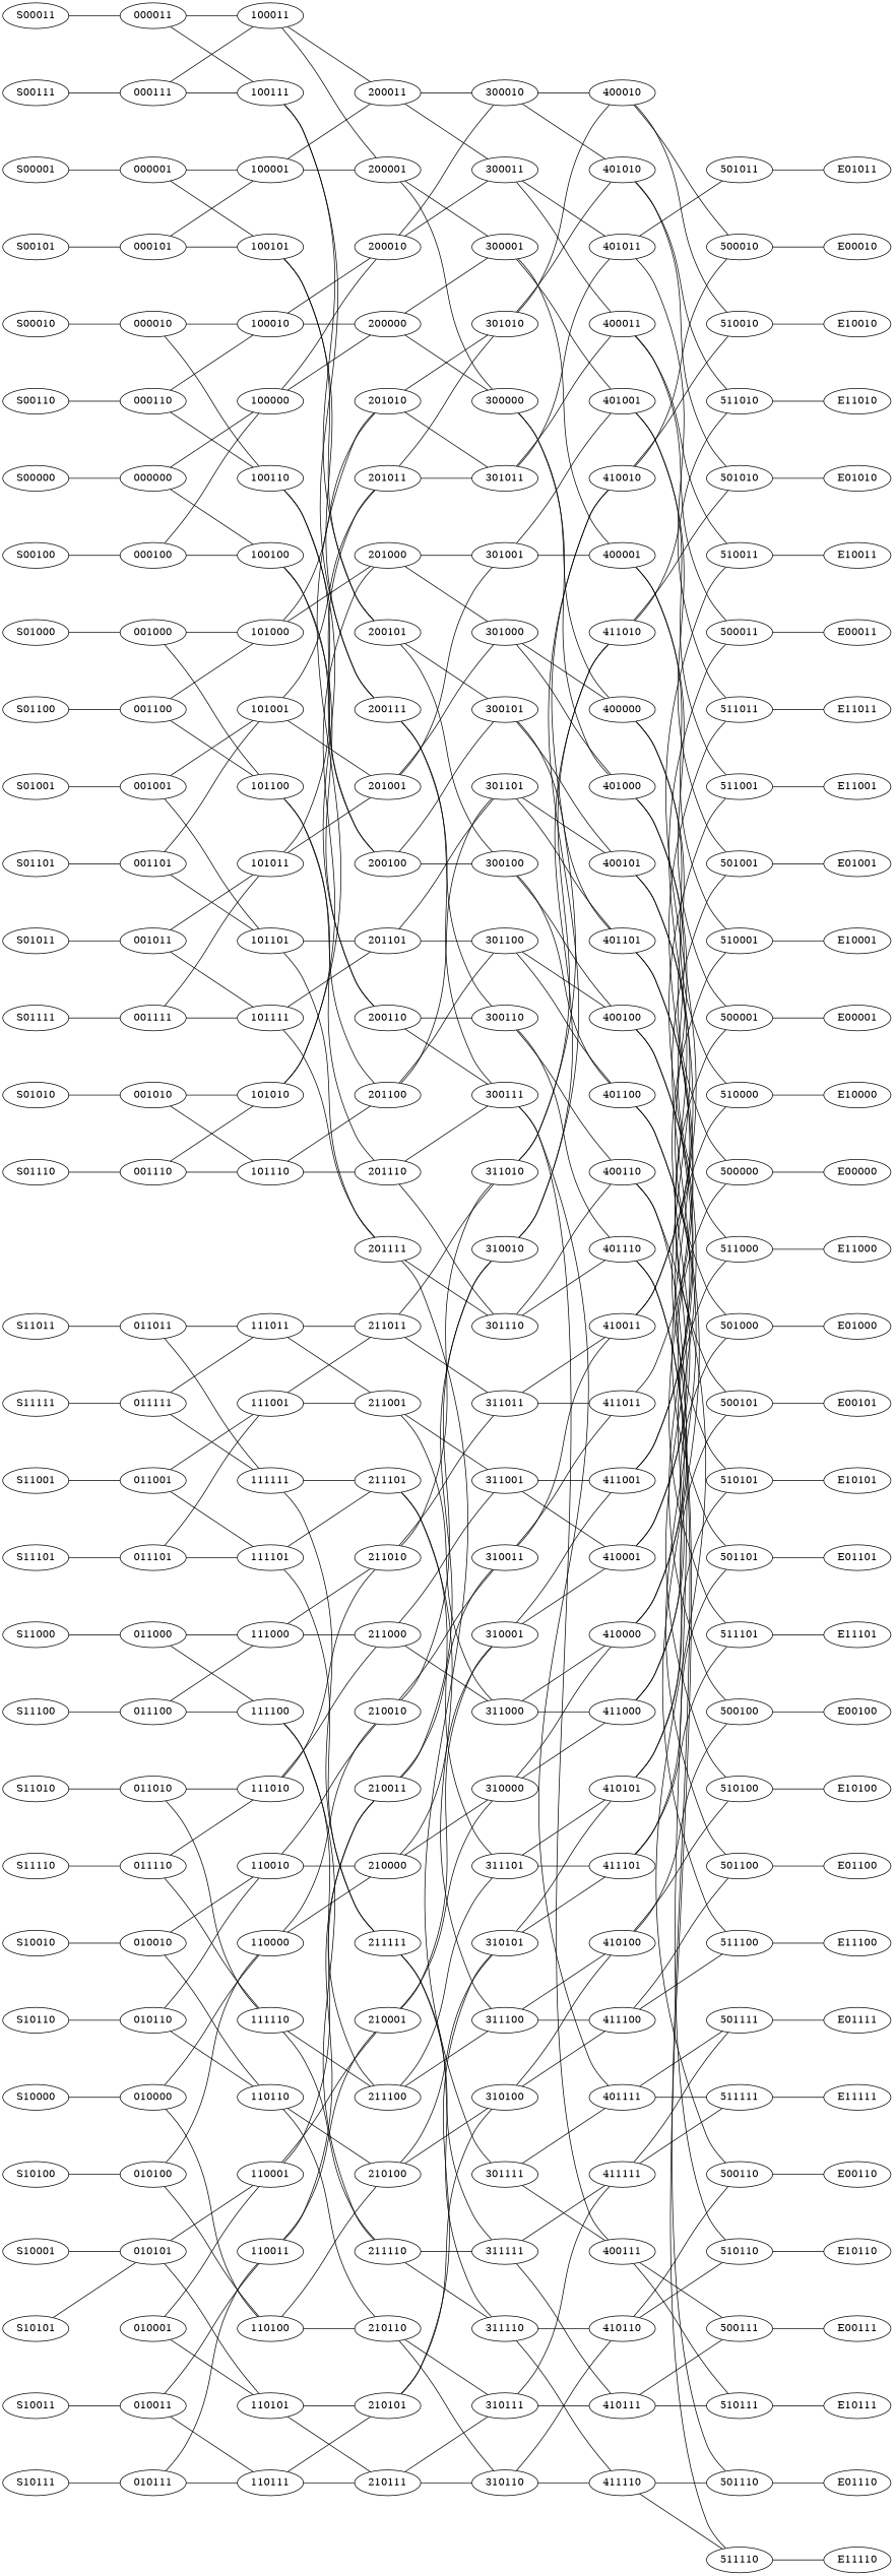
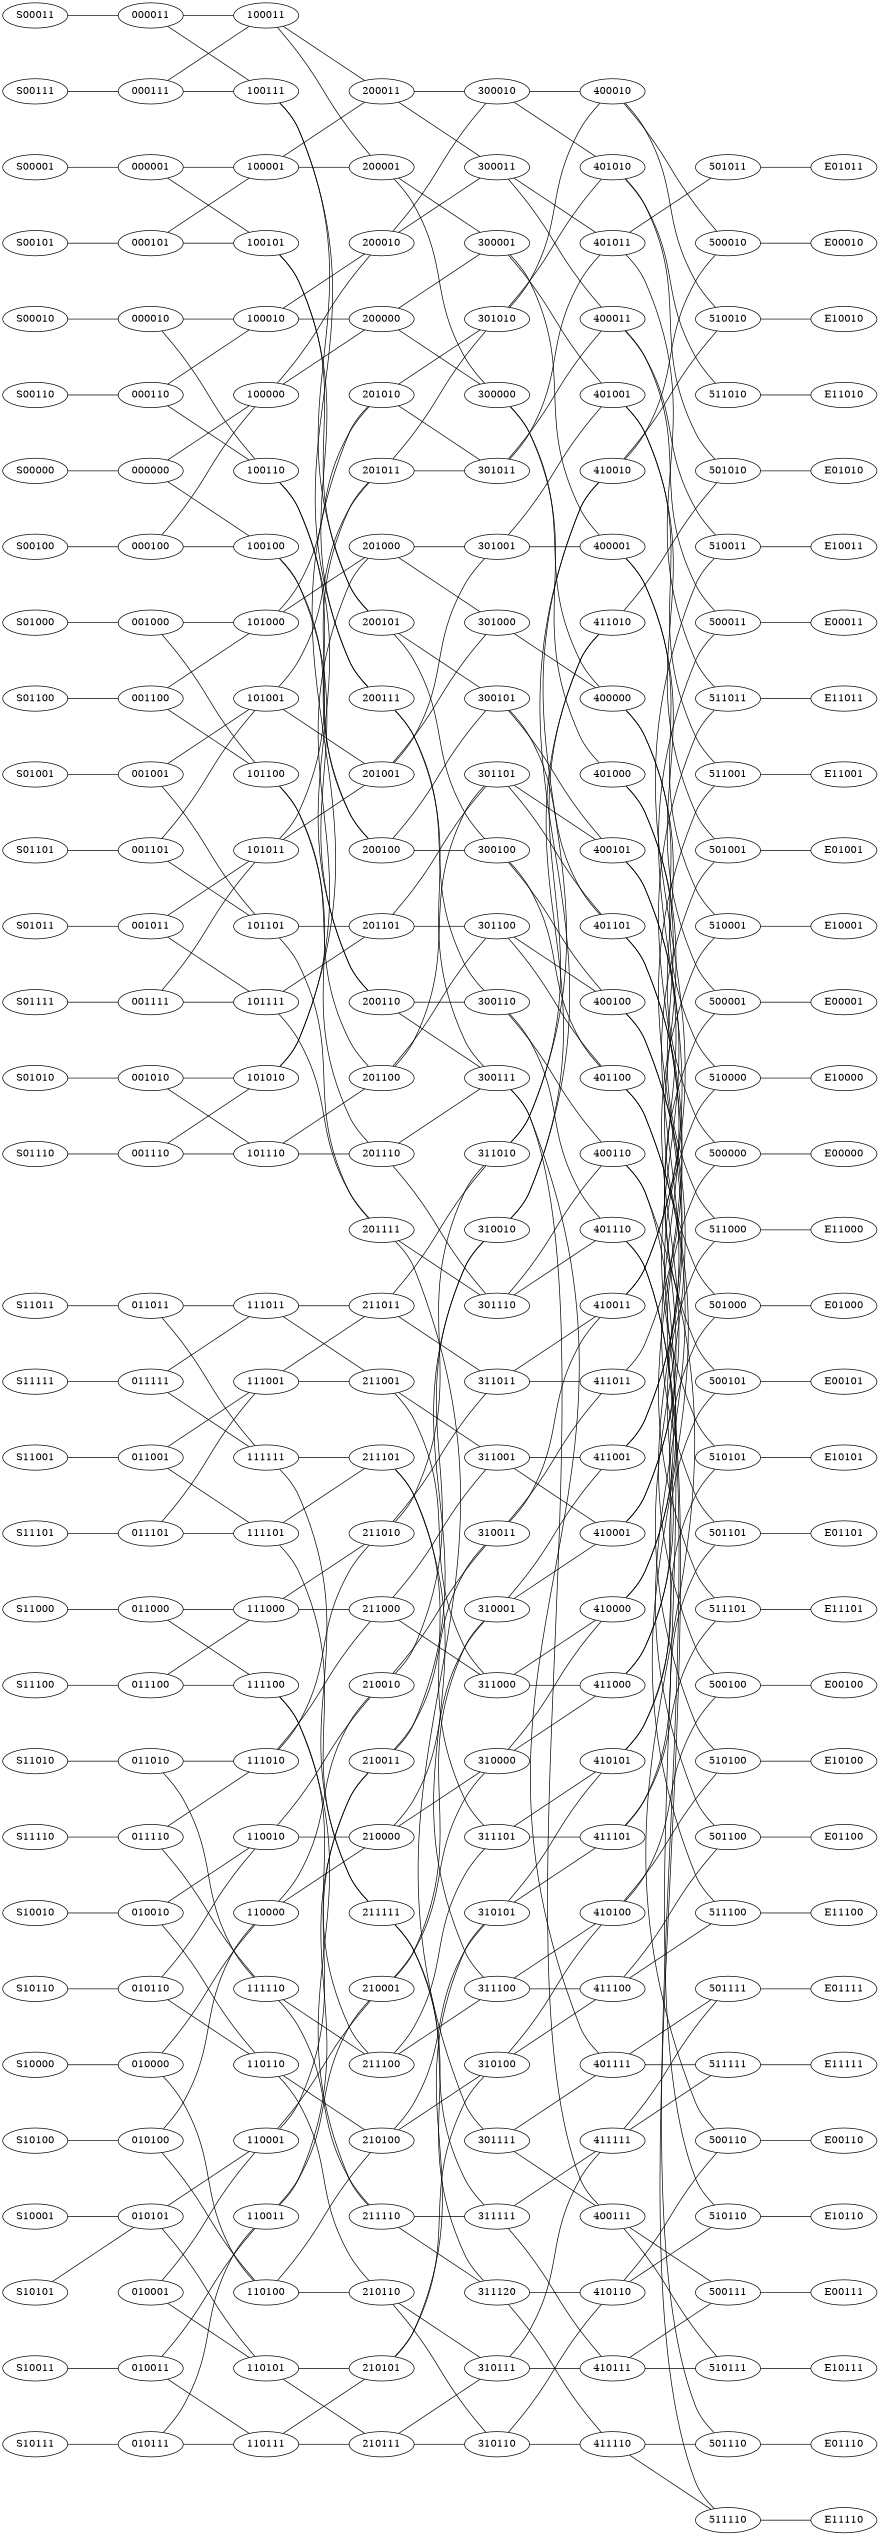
  strict graph {
    nodesep=1
    rankdir=LR
    ranksep=1
    S00000
    000000
    100000
    100100
    200000
    200010
    200100
    200110
    300000
    300001
    300010
    300011
    400000
    401000
    400001
    401001
    500000
    510000
    501000
    511000
    E00000
    E10000
    S00001
    000001
    100001
    100101
    200001
    200011
    200101
    200111
    500001
    510001
    501001
    511001
    E00001
    E10001
    S00010
    000010
    100010
    100110
    400010
    401010
    400011
    401011
    500010
    510010
    501010
    511010
    E00010
    E10010
    S00011
    000011
    100011
    100111
    500011
    510011
    501011
    511011
    E00011
    E10011
    S00100
    000100
    300100
    300101
    300110
    300111
    400100
    401100
    400101
    401101
    500100
    510100
    501100
    511100
    E00100
    E10100
    S00101
    000101
    500101
    510101
    501101
    511101
    E00101
    E10101
    S00110
    000110
    400110
    401110
    400111
    401111
    500110
    510110
    501110
    511110
    E00110
    E10110
    S00111
    000111
    500111
    510111
    501111
    511111
    E00111
    E10111
    S01000
    001000
    101000
    101100
    201000
    201010
    201100
    201110
    301000
    301001
    301010
    301011
    E01000
    E11000
    S01001
    001001
    101001
    101101
    201001
    201011
    201101
    201111
    E01001
    E11001
    S01010
    001010
    101010
    101110
    E01010
    E11010
    S01011
    001011
    101011
    101111
    E01011
    E11011
    S01100
    001100
    301100
    301101
    301110
    E01100
    E11100
    S01101
    001101
    301111
    E01101
    E11101
    S01110
    001110
    E01110
    E11110
    S01111
    001111
    E01111
    E11111
    S10000
    010000
    110000
    110100
    210000
    210010
    210100
    210110
    310000
    310001
    310010
    310011
    410000
    411000
    410001
    411001
    S10001
    010101
    010001
    110001
    110101
    210001
    210011
    210101
    210111
    S10010
    010010
    110010
    110110
    410010
    411010
    410011
    411011
    S10011
    010011
    110011
    110111
    S10100
    010100
    310100
    310101
    310110
    310111
    410100
    411100
    410101
    411101
    S10101
    S10110
    010110
    410110
    411110
    410111
    411111
    S10111
    010111
    S11000
    011000
    111000
    111100
    211000
    211010
    211100
    211110
    311000
    311001
    311010
    311011
    S11001
    011001
    111001
    111101
    211001
    211011
    211101
    211111
    S11010
    011010
    111010
    111110
    S11011
    011011
    111011
    111111
    S11100
    011100
    311100
    311101
-   311110
+   311110 [label=311120]
    311111
    S11101
    011101
    S11110
    011110
    S11111
    011111
    S00000 -- 000000
    000000 -- 100000
    000000 -- 100100
    100000 -- 200000
    100000 -- 200010
    100100 -- 200100
    100100 -- 200110
    200000 -- 300000
    200000 -- 300001
    200010 -- 300010
    200010 -- 300011
    200100 -- 300100
    200100 -- 300101
    200110 -- 300110
    200110 -- 300111
    300000 -- 400000
    300000 -- 401000
    300001 -- 400001
    300001 -- 401001
    300010 -- 400010
    300010 -- 401010
    300011 -- 400011
    300011 -- 401011
    400000 -- 500000
    400000 -- 510000
    401000 -- 501000
    401000 -- 511000
    400001 -- 500001
    400001 -- 510001
    401001 -- 501001
    401001 -- 511001
    500000 -- E00000
    510000 -- E10000
    501000 -- E01000
    511000 -- E11000
    S00001 -- 000001
    000001 -- 100001
    000001 -- 100101
    100001 -- 200001
    100001 -- 200011
    100101 -- 200101
    100101 -- 200111
    200001 -- 300000
    200001 -- 300001
    200011 -- 300010
    200011 -- 300011
    200101 -- 300100
    200101 -- 300101
    200111 -- 300110
    200111 -- 300111
    500001 -- E00001
    510001 -- E10001
    501001 -- E01001
    511001 -- E11001
    S00010 -- 000010
    000010 -- 100010
    000010 -- 100110
    100010 -- 200000
    100010 -- 200010
    100110 -- 200100
    100110 -- 200110
    400010 -- 500010
    400010 -- 510010
    401010 -- 501010
    401010 -- 511010
    400011 -- 500011
    400011 -- 510011
    401011 -- 501011
    401011 -- 511011
    500010 -- E00010
    510010 -- E10010
    501010 -- E01010
    511010 -- E11010
    S00011 -- 000011
    000011 -- 100011
    000011 -- 100111
    100011 -- 200001
    100011 -- 200011
    100111 -- 200101
    100111 -- 200111
    500011 -- E00011
    510011 -- E10011
    501011 -- E01011
    511011 -- E11011
    S00100 -- 000100
    000100 -- 100000
    000100 -- 100100
    300100 -- 400100
    300100 -- 401100
    300101 -- 400101
    300101 -- 401101
    300110 -- 400110
    300110 -- 401110
    300111 -- 400111
    300111 -- 401111
    400100 -- 500100
    400100 -- 510100
    401100 -- 501100
    401100 -- 511100
    400101 -- 500101
    400101 -- 510101
    401101 -- 501101
    401101 -- 511101
    500100 -- E00100
    510100 -- E10100
    501100 -- E01100
    511100 -- E11100
    S00101 -- 000101
    000101 -- 100001
    000101 -- 100101
    500101 -- E00101
    510101 -- E10101
    501101 -- E01101
    511101 -- E11101
    S00110 -- 000110
    000110 -- 100010
    000110 -- 100110
    400110 -- 500110
    400110 -- 510110
    401110 -- 501110
    401110 -- 511110
    400111 -- 500111
    400111 -- 510111
    401111 -- 501111
    401111 -- 511111
    500110 -- E00110
    510110 -- E10110
    501110 -- E01110
    511110 -- E11110
    S00111 -- 000111
    000111 -- 100011
    000111 -- 100111
    500111 -- E00111
    510111 -- E10111
    501111 -- E01111
    511111 -- E11111
    S01000 -- 001000
    001000 -- 101000
    001000 -- 101100
    101000 -- 201000
    101000 -- 201010
    101100 -- 201100
    101100 -- 201110
    201000 -- 301000
    201000 -- 301001
    201010 -- 301010
    201010 -- 301011
    201100 -- 301100
    201100 -- 301101
    201110 -- 300111
    201110 -- 301110
    301000 -- 400000
-   301000 -- 401000
    301001 -- 400001
    301001 -- 401001
    301010 -- 400010
    301010 -- 401010
    301011 -- 400011
    301011 -- 401011
    S01001 -- 001001
    001001 -- 101001
    001001 -- 101101
    101001 -- 201001
    101001 -- 201011
    101101 -- 201101
    101101 -- 201111
    201001 -- 301000
    201001 -- 301001
    201011 -- 301010
    201011 -- 301011
    201101 -- 301100
    201101 -- 301101
    201111 -- 301110
    201111 -- 301111
    S01010 -- 001010
    001010 -- 101010
    001010 -- 101110
    101010 -- 201000
    101010 -- 201010
    101110 -- 201100
    101110 -- 201110
    S01011 -- 001011
    001011 -- 101011
    001011 -- 101111
    101011 -- 201001
    101011 -- 201011
    101111 -- 201101
    101111 -- 201111
    S01100 -- 001100
    001100 -- 101000
    001100 -- 101100
    301100 -- 400100
    301100 -- 401100
    301101 -- 400101
    301101 -- 401101
    301110 -- 400110
    301110 -- 401110
    S01101 -- 001101
    001101 -- 101001
    001101 -- 101101
    301111 -- 400111
    301111 -- 401111
    S01110 -- 001110
    001110 -- 101010
    001110 -- 101110
    S01111 -- 001111
    001111 -- 101011
    001111 -- 101111
    S10000 -- 010000
    010000 -- 110000
    010000 -- 110100
    110000 -- 210000
    110000 -- 210010
    110100 -- 210100
    110100 -- 210110
    210000 -- 310000
    210000 -- 310001
    210010 -- 310010
    210010 -- 310011
    210100 -- 310100
    210100 -- 310101
    210110 -- 310110
    210110 -- 310111
    310000 -- 410000
    310000 -- 411000
    310001 -- 410001
    310001 -- 411001
    310010 -- 410010
    310010 -- 411010
    310011 -- 410011
    310011 -- 411011
    410000 -- 500000
    410000 -- 510000
    411000 -- 501000
    411000 -- 511000
    410001 -- 500001
    410001 -- 510001
    411001 -- 501001
    411001 -- 511001
    S10001 -- 010101
    010101 -- 110001
    010101 -- 110101
    010001 -- 110001
    010001 -- 110101
    110001 -- 210001
    110001 -- 210011
    110101 -- 210101
    110101 -- 210111
    210001 -- 310000
    210001 -- 310001
    210011 -- 310010
    210011 -- 310011
    210101 -- 310100
    210101 -- 310101
    210111 -- 310110
    210111 -- 310111
    S10010 -- 010010
    010010 -- 110010
    010010 -- 110110
    110010 -- 210000
    110010 -- 210010
    110110 -- 210100
    110110 -- 210110
    410010 -- 500010
    410010 -- 510010
    411010 -- 501010
-   411010 -- 511010
    410011 -- 500011
    410011 -- 510011
    411011 -- 511011
    S10011 -- 010011
    010011 -- 110011
    010011 -- 110111
    110011 -- 210001
    110011 -- 210011
    110111 -- 210101
    110111 -- 210111
    S10100 -- 010100
    010100 -- 110000
    010100 -- 110100
    310100 -- 410100
    310100 -- 411100
    310101 -- 410101
    310101 -- 411101
    310110 -- 410110
    310110 -- 411110
    310111 -- 410111
    310111 -- 411111
    410100 -- 500100
    410100 -- 510100
    411100 -- 501100
    411100 -- 511100
    410101 -- 500101
    410101 -- 510101
    411101 -- 501101
    411101 -- 511101
    S10101 -- 010101
    S10110 -- 010110
    010110 -- 110010
    010110 -- 110110
    410110 -- 500110
    410110 -- 510110
    411110 -- 501110
    411110 -- 511110
    410111 -- 500111
    410111 -- 510111
    411111 -- 501111
    411111 -- 511111
    S10111 -- 010111
    010111 -- 110011
    010111 -- 110111
    S11000 -- 011000
    011000 -- 111000
    011000 -- 111100
    111000 -- 211000
    111000 -- 211010
    111100 -- 211100
    111100 -- 211110
    211000 -- 311000
    211000 -- 311001
    211010 -- 311010
    211010 -- 311011
    211100 -- 311100
    211100 -- 311101
    211110 -- 311110
    211110 -- 311111
    311000 -- 410000
    311000 -- 411000
    311001 -- 410001
    311001 -- 411001
    311010 -- 410010
    311010 -- 411010
    311011 -- 410011
    311011 -- 411011
    S11001 -- 011001
    011001 -- 111001
    011001 -- 111101
    111001 -- 211001
    111001 -- 211011
    111101 -- 211101
    111101 -- 211111
    211001 -- 311000
    211001 -- 311001
    211011 -- 311010
    211011 -- 311011
    211101 -- 311100
    211101 -- 311101
    211111 -- 311110
    211111 -- 311111
    S11010 -- 011010
    011010 -- 111010
    011010 -- 111110
    111010 -- 211000
    111010 -- 211010
    111110 -- 211100
    111110 -- 211110
    S11011 -- 011011
    011011 -- 111011
    011011 -- 111111
    111011 -- 211001
    111011 -- 211011
    111111 -- 211101
    111111 -- 211111
    S11100 -- 011100
    011100 -- 111000
    011100 -- 111100
    311100 -- 410100
    311100 -- 411100
    311101 -- 410101
    311101 -- 411101
    311110 -- 410110
    311110 -- 411110
    311111 -- 410111
    311111 -- 411111
    S11101 -- 011101
    011101 -- 111001
    011101 -- 111101
    S11110 -- 011110
    011110 -- 111010
    011110 -- 111110
    S11111 -- 011111
    011111 -- 111011
    011111 -- 111111
  }
